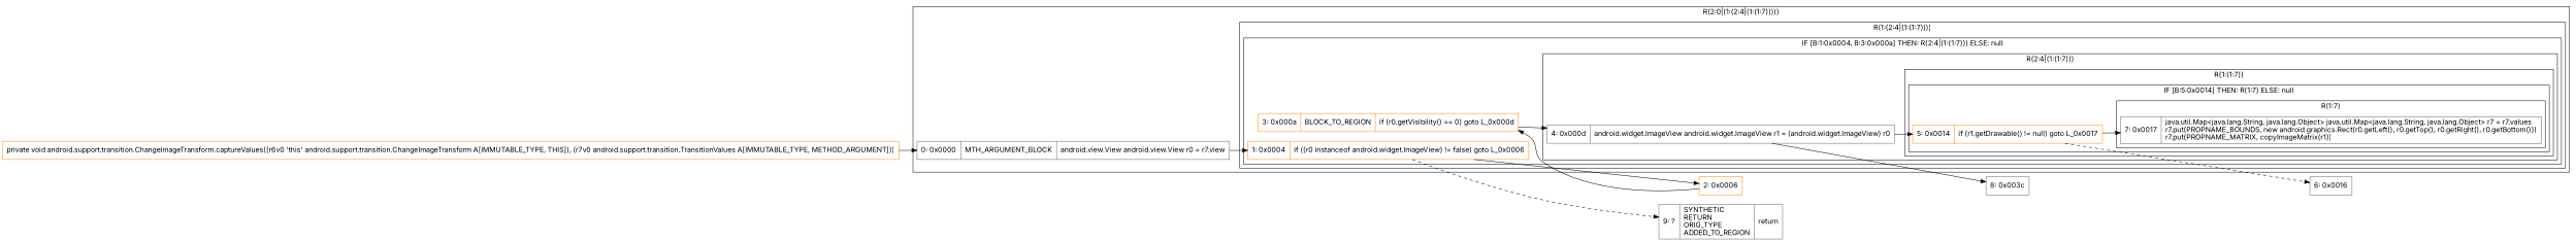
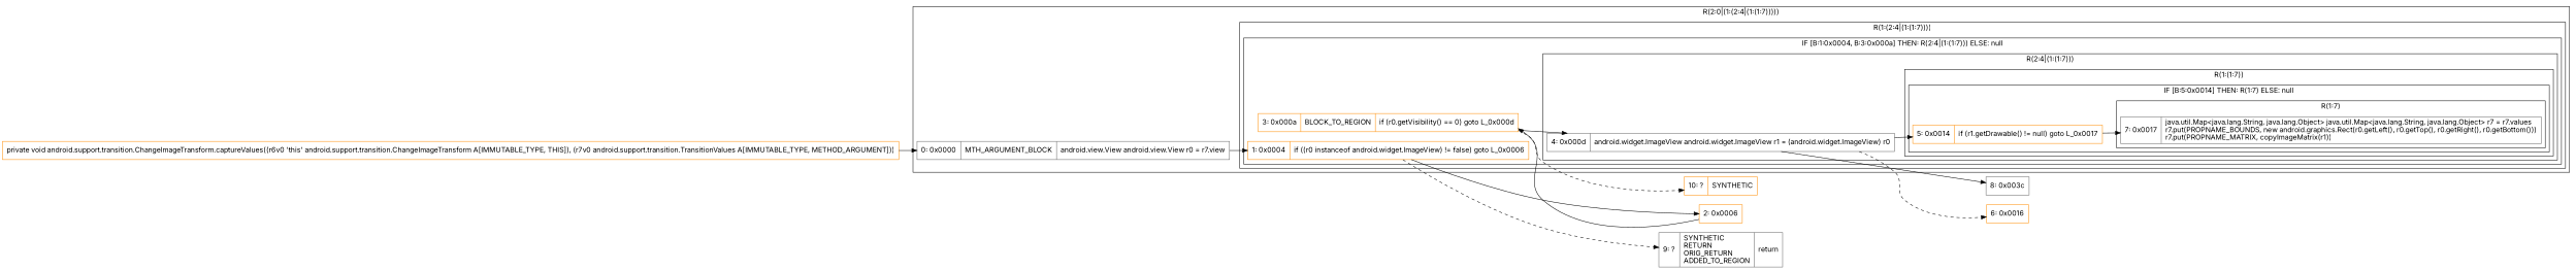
  digraph {
    fontname=Inter
    rankdir=LR
    node [color=gray40 fontname=Inter shape=record]
    edge [fontname=Inter]
    n1 [label="{7\:\ 0x0017|java.util.Map\<java.lang.String, java.lang.Object\> java.util.Map\<java.lang.String, java.lang.Object\> r7 = r7.values\lr7.put(PROPNAME_BOUNDS, new android.graphics.Rect(r0.getLeft(), r0.getTop(), r0.getRight(), r0.getBottom()))\lr7.put(PROPNAME_MATRIX, copyImageMatrix(r1))\l}"]
    n2 [color=darkorange label="{5\:\ 0x0014|if (r1.getDrawable() != null) goto L_0x0017\l}"]
    n3 [label="{4\:\ 0x000d|android.widget.ImageView android.widget.ImageView r1 = (android.widget.ImageView) r0\l}"]
    n4 [color=darkorange label="{1\:\ 0x0004|if ((r0 instanceof android.widget.ImageView) != false) goto L_0x0006\l}"]
    n5 [color=darkorange label="{3\:\ 0x000a|BLOCK_TO_REGION\l|if (r0.getVisibility() == 0) goto L_0x000d\l}"]
    n6 [label="{0\:\ 0x0000|MTH_ARGUMENT_BLOCK\l|android.view.View android.view.View r0 = r7.view\l}"]
-   n7 [label="{6\:\ 0x0016}"]
+   n7 [color=darkorange label="{6\:\ 0x0016}"]
    n8 [label="{8\:\ 0x003c}"]
    n9 [color=darkorange label="{2\:\ 0x0006}"]
-   n10 [label="{9\:\ ?|SYNTHETIC\lRETURN\lORIG_TYPE\lADDED_TO_REGION\l|return\l}"]
+   n10 [label="{9\:\ ?|SYNTHETIC\lRETURN\lORIG_RETURN\lADDED_TO_REGION\l|return\l}"]
+   n11 [color=darkorange label="{10\:\ ?|SYNTHETIC\l}"]
    n12 [color=darkorange label="{private void android.support.transition.ChangeImageTransform.captureValues((r6v0 'this' android.support.transition.ChangeImageTransform A[IMMUTABLE_TYPE, THIS]), (r7v0 android.support.transition.TransitionValues A[IMMUTABLE_TYPE, METHOD_ARGUMENT])) }"]
    subgraph cluster_1 {
      label="R(2:0|(1:(2:4|(1:(1:7)))))"
      n6
      subgraph cluster_2 {
        label="R(1:(2:4|(1:(1:7))))"
        subgraph cluster_3 {
          label="IF [B:1:0x0004, B:3:0x000a] THEN: R(2:4|(1:(1:7))) ELSE: null"
          n4
          n5
          subgraph cluster_4 {
            label="R(2:4|(1:(1:7)))"
            n3
            subgraph cluster_5 {
              label="R(1:(1:7))"
              subgraph cluster_6 {
                label="IF [B:5:0x0014] THEN: R(1:7) ELSE: null"
                n2
                subgraph cluster_7 {
                  label="R(1:7)"
                  n1
                }
              }
            }
          }
        }
      }
    }
    n2 -> n1
-   n2 -> n7 [style=dashed]
+   n3 -> n7 [style=dashed]
    n3 -> n2
    n3 -> n8
    n4 -> n9
    n4 -> n10 [style=dashed]
    n5 -> n3
+   n5 -> n11 [style=dashed]
    n6 -> n4
    n9 -> n5
    n12 -> n6
  }
